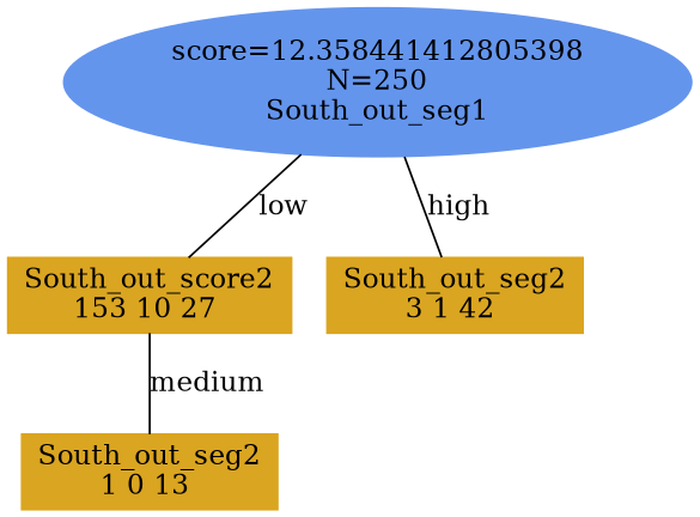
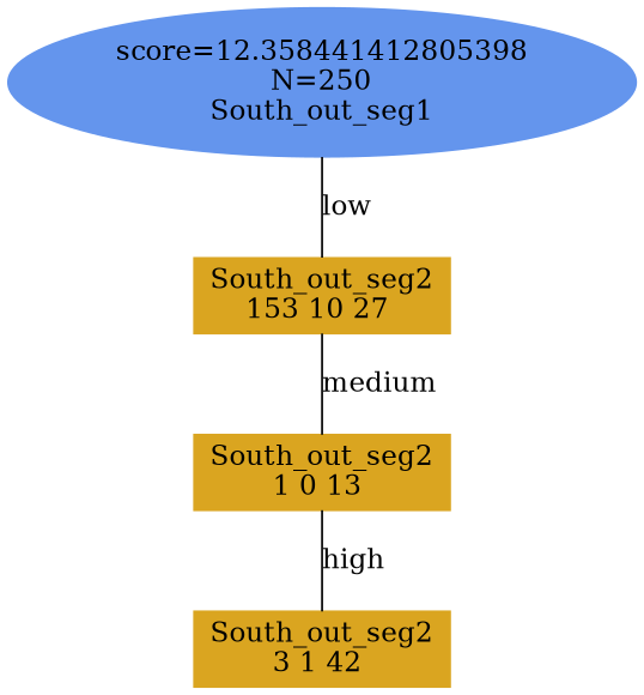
  digraph {
    node [color=goldenrod shape=box style=filled]
    edge [dir=none]
    n1 [color=cornflowerblue label="score=12.358441412805398\nN=250\nSouth_out_seg1" shape=ellipse]
-   n2 [label="South_out_score2\n153 10 27 "]
+   n2 [label="South_out_seg2\n153 10 27 "]
    n3 [label="South_out_seg2\n1 0 13 "]
    n4 [label="South_out_seg2\n3 1 42 "]
    subgraph sub_1 {
      rank=same
      n1
    }
    subgraph sub_2 {
      rank=same
      n2
    }
    subgraph sub_3 {
      rank=same
      n3
    }
    subgraph sub_4 {
      rank=same
      n4
    }
    n1 -> n2 [label=low]
-   n1 -> n4 [label=high]
+   n3 -> n4 [label=high]
    n2 -> n3 [label=medium]
  }
